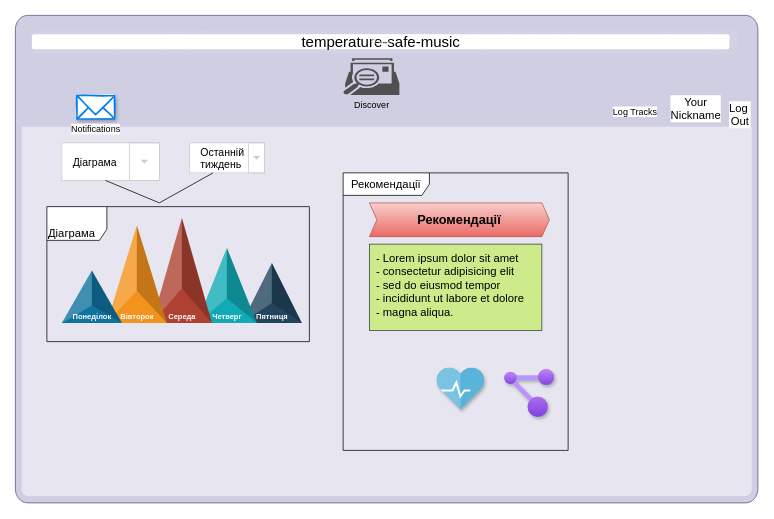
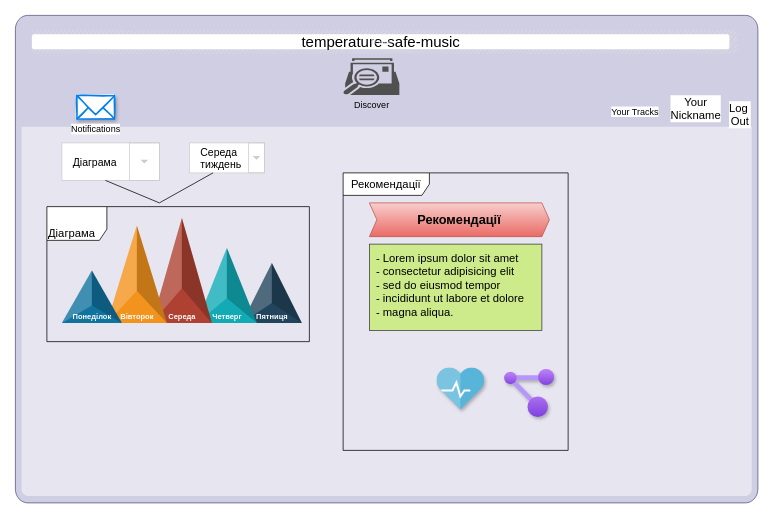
  <mxCell id="0" />
  <mxCell id="1" parent="0" />
  <mxCell id="2" value="" style="html=1;strokeColor=#56517e;fillColor=#d0cee2;labelPosition=center;verticalLabelPosition=middle;verticalAlign=top;align=center;fontSize=12;outlineConnect=0;spacingTop=-6;sketch=0;shape=mxgraph.sitemap.page;gradientColor=none;" vertex="1" parent="1"><mxGeometry x="20" y="20" width="990" height="650" as="geometry" /></mxCell>
  <mxCell id="3" value="" style="dashed=0;align=center;fontSize=12;shape=rect;fillColor=#ffffff;strokeColor=#cccccc;" vertex="1" parent="1"><mxGeometry x="82" y="190" width="130" height="50" as="geometry" /></mxCell>
  <mxCell id="4" value="Діаграма" style="text;fontColor=#000000;verticalAlign=middle;spacingLeft=13;fontSize=14;" vertex="1" parent="3"><mxGeometry width="130" height="50" as="geometry" /></mxCell>
  <mxCell id="5" value="" style="shape=rect;fillColor=none;strokeColor=#cccccc;resizeHeight=1;fontSize=50;" vertex="1" parent="3"><mxGeometry x="1" width="40" height="50" relative="1" as="geometry"><mxPoint x="-40" as="offset" /></mxGeometry></mxCell>
  <mxCell id="6" value="" style="dashed=0;html=1;shape=mxgraph.gmdl.triangle;fillColor=#cccccc;strokeColor=none;fontSize=50;" vertex="1" parent="5"><mxGeometry x="0.5" y="0.5" width="10" height="5" relative="1" as="geometry"><mxPoint x="-5" y="-2.5" as="offset" /></mxGeometry></mxCell>
  <mxCell id="7" value="" style="dashed=0;align=center;fontSize=12;shape=rect;fillColor=#ffffff;strokeColor=#cccccc;" vertex="1" parent="1"><mxGeometry x="252" y="190" width="100" height="40" as="geometry" /></mxCell>
- <mxCell id="8" value="Останній &#10;тиждень" style="text;fontColor=#000000;verticalAlign=middle;spacingLeft=13;fontSize=14;" vertex="1" parent="7"><mxGeometry width="63.158" height="40" as="geometry" /></mxCell>
+ <mxCell id="8" value="Середа &#10;тиждень" style="text;fontColor=#000000;verticalAlign=middle;spacingLeft=13;fontSize=14;" vertex="1" parent="7"><mxGeometry width="63.158" height="40" as="geometry" /></mxCell>
  <mxCell id="9" value="" style="shape=rect;fillColor=none;strokeColor=#cccccc;resizeHeight=1;fontSize=50;" vertex="1" parent="7"><mxGeometry x="1" width="21" height="40" relative="1" as="geometry"><mxPoint x="-21" as="offset" /></mxGeometry></mxCell>
  <mxCell id="10" value="" style="dashed=0;html=1;shape=mxgraph.gmdl.triangle;fillColor=#cccccc;strokeColor=none;fontSize=50;" vertex="1" parent="9"><mxGeometry x="0.5" y="0.5" width="10" height="5" relative="1" as="geometry"><mxPoint x="-5" y="-2.5" as="offset" /></mxGeometry></mxCell>
  <mxCell id="11" value="" style="endArrow=none;html=1;rounded=0;fontSize=50;entryX=0.5;entryY=1;entryDx=0;entryDy=0;" edge="1" parent="1" target="8"><mxGeometry width="50" height="50" relative="1" as="geometry"><mxPoint x="140" y="240" as="sourcePoint" /><mxPoint x="172" y="220" as="targetPoint" /><Array as="points"><mxPoint x="212" y="270" /></Array></mxGeometry></mxCell>
  <mxCell id="12" value="Пятниця" style="verticalLabelPosition=middle;verticalAlign=bottom;html=1;shape=mxgraph.infographic.shadedTriangle;fillColor=#23445D;strokeColor=none;fontSize=10;labelPosition=center;align=center;fontColor=#FFFFFF;fontStyle=1;shadow=0;" vertex="1" parent="1"><mxGeometry x="322" y="350" width="80" height="80" as="geometry" /></mxCell>
  <mxCell id="13" value="Четверг" style="verticalLabelPosition=middle;verticalAlign=bottom;html=1;shape=mxgraph.infographic.shadedTriangle;fillColor=#12AAB5;strokeColor=none;fontSize=10;labelPosition=center;align=center;fontColor=#FFFFFF;fontStyle=1;shadow=0;" vertex="1" parent="1"><mxGeometry x="262" y="330" width="80" height="100" as="geometry" /></mxCell>
  <mxCell id="14" value="Середа" style="verticalLabelPosition=middle;verticalAlign=bottom;html=1;shape=mxgraph.infographic.shadedTriangle;fillColor=#AE4132;strokeColor=none;fontSize=10;labelPosition=center;align=center;fontColor=#FFFFFF;fontStyle=1;shadow=0;" vertex="1" parent="1"><mxGeometry x="202" y="290" width="80" height="140" as="geometry" /></mxCell>
  <mxCell id="15" value="Вівторок" style="verticalLabelPosition=middle;verticalAlign=bottom;html=1;shape=mxgraph.infographic.shadedTriangle;fillColor=#F2931E;strokeColor=none;fontSize=10;labelPosition=center;align=center;fontColor=#FFFFFF;fontStyle=1;shadow=0;" vertex="1" parent="1"><mxGeometry x="142" y="300" width="80" height="130" as="geometry" /></mxCell>
  <mxCell id="16" value="Понеділок" style="verticalLabelPosition=middle;verticalAlign=bottom;html=1;shape=mxgraph.infographic.shadedTriangle;fillColor=#10739E;strokeColor=none;fontSize=10;labelPosition=center;align=center;fontColor=#FFFFFF;fontStyle=1;shadow=0;" vertex="1" parent="1"><mxGeometry x="82" y="360" width="80" height="70" as="geometry" /></mxCell>
  <mxCell id="17" value="&lt;font style=&quot;font-size: 15px;&quot;&gt;Діаграма&lt;/font&gt;" style="shape=umlFrame;whiteSpace=wrap;html=1;fontSize=50;align=left;width=80;height=45;" vertex="1" parent="1"><mxGeometry x="62" y="275" width="350" height="180" as="geometry" /></mxCell>
  <mxCell id="18" value="Рекомендації" style="shape=step;perimeter=stepPerimeter;whiteSpace=wrap;html=1;fixedSize=1;size=10;fillColor=#f8cecc;strokeColor=#b85450;fontSize=17;fontStyle=1;align=center;gradientColor=#ea6b66;" vertex="1" parent="1"><mxGeometry x="492" y="270" width="240" height="45" as="geometry" /></mxCell>
  <mxCell id="19" value="&lt;font style=&quot;font-size: 15px;&quot;&gt;&amp;nbsp;- Lorem ipsum dolor sit amet&lt;br&gt;&amp;nbsp;- consectetur adipisicing elit&lt;br&gt;&amp;nbsp;- sed do eiusmod tempor&lt;br&gt;&amp;nbsp;- incididunt ut labore et dolore&lt;br&gt;&amp;nbsp;- magna aliqua.&lt;/font&gt;" style="shape=rect;fillColor=#cdeb8b;strokeColor=#36393d;fontSize=12;html=1;whiteSpace=wrap;align=left;verticalAlign=top;spacing=5;" vertex="1" parent="1"><mxGeometry x="492" y="325" width="230" height="115" as="geometry" /></mxCell>
  <mxCell id="20" value="Рекомендації" style="shape=umlFrame;whiteSpace=wrap;html=1;fontSize=15;width=115;height=30;" vertex="1" parent="1"><mxGeometry x="457" y="230" width="300" height="370" as="geometry" /></mxCell>
  <mxCell id="21" value="Your&lt;br&gt;Nickname" style="shape=image;html=1;verticalAlign=top;verticalLabelPosition=bottom;labelBackgroundColor=#ffffff;imageAspect=0;aspect=fixed;image=https://cdn3.iconfinder.com/data/icons/essential-rounded/64/Rounded-31-128.png;fontSize=15;" vertex="1" parent="1"><mxGeometry x="912" y="90" width="30" height="30" as="geometry" /></mxCell>
  <mxCell id="22" value="Log&amp;nbsp;&lt;br&gt;Out" style="shape=image;html=1;verticalAlign=top;verticalLabelPosition=bottom;labelBackgroundColor=#ffffff;imageAspect=0;aspect=fixed;image=https://cdn1.iconfinder.com/data/icons/unicons-line-vol-3/24/exit-128.png;fontSize=15;" vertex="1" parent="1"><mxGeometry x="962" y="80" width="48" height="48" as="geometry" /></mxCell>
  <mxCell id="23" value="" style="shape=rect;fillColor=#e0e0e0;strokeColor=none;fontSize=15;rounded=1;sketch=1;shadow=0;" vertex="1" parent="1"><mxGeometry x="42" y="40" width="940" height="30" as="geometry" /></mxCell>
  <mxCell id="24" value="&lt;font style=&quot;font-size: 20px;&quot;&gt;temperature-safe-music&lt;/font&gt;" style="html=1;strokeWidth=1;shadow=0;dashed=0;shape=mxgraph.ios7ui.marginRect;rx=3;ry=3;rectMargin=5;strokeColor=none;fontSize=15;" vertex="1" parent="23"><mxGeometry x="-5" width="940.0" height="30" as="geometry" /></mxCell>
  <mxCell id="25" value="Search" style="shape=mxgraph.ios7.icons.looking_glass;strokeColor=#e0e0e0;fillColor=none;fontColor=#e0e0e0;labelPosition=right;verticalLabelPosition=middle;align=left;verticalAlign=middle;fontSize=6;fontStyle=0;spacingTop=2;sketch=0;" vertex="1" parent="23"><mxGeometry x="0.5" y="0.5" width="6" height="6" relative="1" as="geometry"><mxPoint x="-17" y="-3" as="offset" /></mxGeometry></mxCell>
- <mxCell id="26" value="Log Tracks" style="shape=image;html=1;verticalAlign=top;verticalLabelPosition=bottom;labelBackgroundColor=#ffffff;imageAspect=0;aspect=fixed;image=https://cdn4.iconfinder.com/data/icons/48-bubbles/48/21.Music-128.png;rounded=1;shadow=0;sketch=1;fontSize=12;" vertex="1" parent="1"><mxGeometry x="822" y="87" width="48" height="48" as="geometry" /></mxCell>
+ <mxCell id="26" value="Your Tracks" style="shape=image;html=1;verticalAlign=top;verticalLabelPosition=bottom;labelBackgroundColor=#ffffff;imageAspect=0;aspect=fixed;image=https://cdn4.iconfinder.com/data/icons/48-bubbles/48/21.Music-128.png;rounded=1;shadow=0;sketch=1;fontSize=12;" vertex="1" parent="1"><mxGeometry x="822" y="87" width="48" height="48" as="geometry" /></mxCell>
  <mxCell id="27" value="Discover" style="sketch=0;pointerEvents=1;shadow=0;dashed=0;html=1;strokeColor=none;fillColor=#505050;labelPosition=center;verticalLabelPosition=bottom;verticalAlign=top;outlineConnect=0;align=center;shape=mxgraph.office.communications.discovery_search_mailbox;rounded=1;fontSize=12;" vertex="1" parent="1"><mxGeometry x="457" y="77" width="75" height="49" as="geometry" /></mxCell>
  <mxCell id="28" value="Notifications" style="html=1;verticalLabelPosition=bottom;align=center;labelBackgroundColor=#ffffff;verticalAlign=top;strokeWidth=2;strokeColor=#0080F0;shadow=1;dashed=0;shape=mxgraph.ios7.icons.mail;rounded=1;sketch=1;fontSize=12;" vertex="1" parent="1"><mxGeometry x="102" y="127" width="50" height="31" as="geometry" /></mxCell>
  <mxCell id="29" value="" style="aspect=fixed;html=1;points=[];align=center;image;fontSize=12;image=img/lib/azure2/management_governance/Resource_Graph_Explorer.svg;rounded=1;shadow=1;sketch=1;gradientColor=none;" vertex="1" parent="1"><mxGeometry x="672" y="492" width="67" height="64" as="geometry" /></mxCell>
  <mxCell id="30" value="" style="shape=image;html=1;verticalAlign=top;verticalLabelPosition=bottom;labelBackgroundColor=#ffffff;imageAspect=0;aspect=fixed;image=https://cdn4.iconfinder.com/data/icons/ionicons/512/icon-music-note-128.png;rounded=1;shadow=1;sketch=1;fontSize=12;gradientColor=none;" vertex="1" parent="1"><mxGeometry x="470.5" y="482.5" width="83" height="83" as="geometry" /></mxCell>
  <mxCell id="31" value="" style="sketch=0;aspect=fixed;html=1;points=[];align=center;image;fontSize=12;image=img/lib/mscae/ServiceHealth.svg;rounded=1;shadow=1;gradientColor=none;" vertex="1" parent="1"><mxGeometry x="582" y="490" width="63.64" height="56" as="geometry" /></mxCell>
